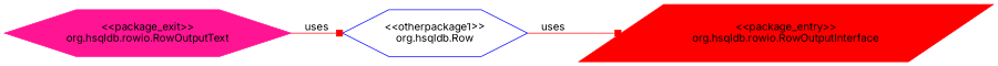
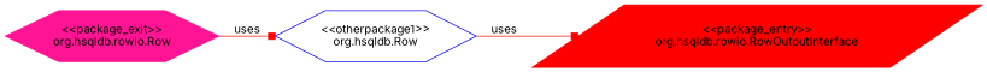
  digraph {
    rankdir=LR
    fontname=Inter
    node [style=filled shape=hexagon fontname=Inter]
    edge [color=red arrowhead=box fontname=Inter]
-   n1 [color=deeppink label="<<package_exit>>\norg.hsqldb.rowio.RowOutputText"]
+   n1 [color=deeppink label="<<package_exit>>\norg.hsqldb.rowio.Row"]
    n2 [label="<<otherpackage1>>\norg.hsqldb.Row" color=blue style=""]
    n3 [color=red label="<<package_entry>>\norg.hsqldb.rowio.RowOutputInterface" shape=parallelogram]
    n1 -> n2 [label=uses]
    n2 -> n3 [label=uses]
  }
